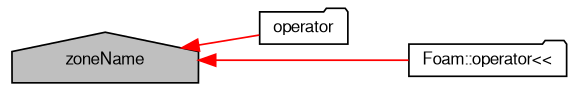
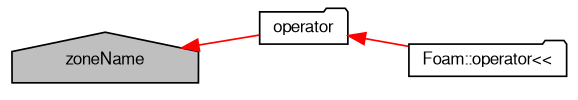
  digraph {
    rankdir=LR
    node [color=black fontname=FreeSans fontsize=10 shape=folder]
    edge [color=red dir=back fontname=FreeSans fontsize=10 labelfontname=FreeSans labelfontsize=10 style=solid]
    n1 [fillcolor=grey75 fontcolor=black height=0.2 label=zoneName shape=house style=filled width=0.4]
    n2 [height=0.2 label=operator width=0.4]
    n3 [height=0.2 label="Foam::operator\<\<" width=0.4]
    n1 -> n2
-   n1 -> n3
+   n2 -> n3
  }
